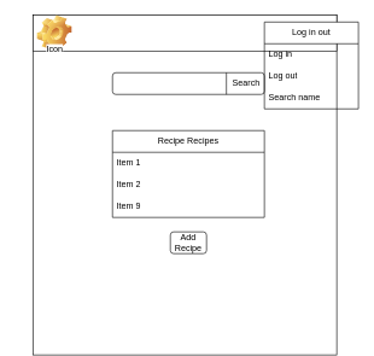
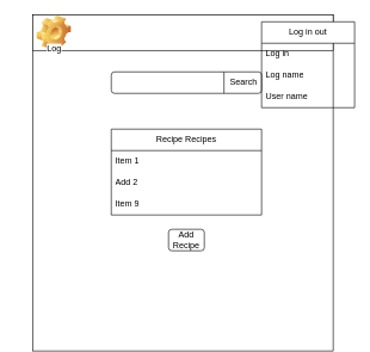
  <mxCell id="0" />
  <mxCell id="1" parent="0" />
  <mxCell id="2" value="" style="rounded=0;whiteSpace=wrap;html=1;rotation=-90;" parent="1" vertex="1"><mxGeometry x="20" y="45" width="470" height="420" as="geometry" /></mxCell>
  <mxCell id="3" value="" style="rounded=0;whiteSpace=wrap;html=1;" parent="1" vertex="1"><mxGeometry x="45" y="20" width="420" height="50" as="geometry" /></mxCell>
  <mxCell id="4" value="" style="rounded=1;whiteSpace=wrap;html=1;" parent="1" vertex="1"><mxGeometry x="155" y="100" width="210" height="30" as="geometry" /></mxCell>
  <mxCell id="5" value="" style="endArrow=none;html=1;entryX=0.75;entryY=0;entryDx=0;entryDy=0;exitX=0.75;exitY=1;exitDx=0;exitDy=0;" parent="1" source="4" target="4" edge="1"><mxGeometry width="50" height="50" relative="1" as="geometry"><mxPoint x="205" y="230" as="sourcePoint" /><mxPoint x="255" y="180" as="targetPoint" /></mxGeometry></mxCell>
  <mxCell id="6" value="Search" style="text;html=1;align=center;verticalAlign=middle;whiteSpace=wrap;rounded=0;" parent="1" vertex="1"><mxGeometry x="305" y="100" width="70" height="30" as="geometry" /></mxCell>
  <mxCell id="7" value="Recipe Recipes" style="swimlane;fontStyle=0;childLayout=stackLayout;horizontal=1;startSize=30;horizontalStack=0;resizeParent=1;resizeParentMax=0;resizeLast=0;collapsible=1;marginBottom=0;whiteSpace=wrap;html=1;" parent="1" vertex="1"><mxGeometry x="155" y="180" width="210" height="120" as="geometry" /></mxCell>
  <mxCell id="8" value="Item 1" style="text;strokeColor=none;fillColor=none;align=left;verticalAlign=middle;spacingLeft=4;spacingRight=4;overflow=hidden;points=[[0,0.5],[1,0.5]];portConstraint=eastwest;rotatable=0;whiteSpace=wrap;html=1;" parent="7" vertex="1"><mxGeometry y="30" width="210" height="30" as="geometry" /></mxCell>
- <mxCell id="9" value="Item 2" style="text;strokeColor=none;fillColor=none;align=left;verticalAlign=middle;spacingLeft=4;spacingRight=4;overflow=hidden;points=[[0,0.5],[1,0.5]];portConstraint=eastwest;rotatable=0;whiteSpace=wrap;html=1;" parent="7" vertex="1"><mxGeometry y="60" width="210" height="30" as="geometry" /></mxCell>
+ <mxCell id="9" value="Add 2" style="text;strokeColor=none;fillColor=none;align=left;verticalAlign=middle;spacingLeft=4;spacingRight=4;overflow=hidden;points=[[0,0.5],[1,0.5]];portConstraint=eastwest;rotatable=0;whiteSpace=wrap;html=1;" parent="7" vertex="1"><mxGeometry y="60" width="210" height="30" as="geometry" /></mxCell>
  <mxCell id="10" value="Item 9" style="text;strokeColor=none;fillColor=none;align=left;verticalAlign=middle;spacingLeft=4;spacingRight=4;overflow=hidden;points=[[0,0.5],[1,0.5]];portConstraint=eastwest;rotatable=0;whiteSpace=wrap;html=1;" parent="7" vertex="1"><mxGeometry y="90" width="210" height="30" as="geometry" /></mxCell>
  <mxCell id="11" value="" style="rounded=1;whiteSpace=wrap;html=1;" parent="1" vertex="1"><mxGeometry x="235" y="320" width="50" height="30" as="geometry" /></mxCell>
  <mxCell id="12" value="Add Recipe" style="text;html=1;align=center;verticalAlign=middle;whiteSpace=wrap;rounded=0;" parent="1" vertex="1"><mxGeometry x="230" y="320" width="60" height="30" as="geometry" /></mxCell>
  <mxCell id="13" value="Log in out" style="swimlane;fontStyle=0;childLayout=stackLayout;horizontal=1;startSize=30;horizontalStack=0;resizeParent=1;resizeParentMax=0;resizeLast=0;collapsible=1;marginBottom=0;whiteSpace=wrap;html=1;" parent="1" vertex="1"><mxGeometry x="365" y="30" width="130" height="120" as="geometry"><mxRectangle x="490" y="140" width="100" height="30" as="alternateBounds" /></mxGeometry></mxCell>
  <mxCell id="14" value="Log in" style="text;strokeColor=none;fillColor=none;align=left;verticalAlign=middle;spacingLeft=4;spacingRight=4;overflow=hidden;points=[[0,0.5],[1,0.5]];portConstraint=eastwest;rotatable=0;whiteSpace=wrap;html=1;" parent="13" vertex="1"><mxGeometry y="30" width="130" height="30" as="geometry" /></mxCell>
- <mxCell id="15" value="Log out" style="text;strokeColor=none;fillColor=none;align=left;verticalAlign=middle;spacingLeft=4;spacingRight=4;overflow=hidden;points=[[0,0.5],[1,0.5]];portConstraint=eastwest;rotatable=0;whiteSpace=wrap;html=1;" parent="13" vertex="1"><mxGeometry y="60" width="130" height="30" as="geometry" /></mxCell>
- <mxCell id="16" value="Search name" style="text;strokeColor=none;fillColor=none;align=left;verticalAlign=middle;spacingLeft=4;spacingRight=4;overflow=hidden;points=[[0,0.5],[1,0.5]];portConstraint=eastwest;rotatable=0;whiteSpace=wrap;html=1;" parent="13" vertex="1"><mxGeometry y="90" width="130" height="30" as="geometry" /></mxCell>
- <mxCell id="17" value="Icon" style="icon;html=1;image=img/clipart/Gear_128x128.png;arcSize=0;" parent="1" vertex="1"><mxGeometry x="65" y="40" width="20" height="10" as="geometry" /></mxCell>
+ <mxCell id="15" value="Log name" style="text;strokeColor=none;fillColor=none;align=left;verticalAlign=middle;spacingLeft=4;spacingRight=4;overflow=hidden;points=[[0,0.5],[1,0.5]];portConstraint=eastwest;rotatable=0;whiteSpace=wrap;html=1;" parent="13" vertex="1"><mxGeometry y="60" width="130" height="30" as="geometry" /></mxCell>
+ <mxCell id="16" value="User name" style="text;strokeColor=none;fillColor=none;align=left;verticalAlign=middle;spacingLeft=4;spacingRight=4;overflow=hidden;points=[[0,0.5],[1,0.5]];portConstraint=eastwest;rotatable=0;whiteSpace=wrap;html=1;" parent="13" vertex="1"><mxGeometry y="90" width="130" height="30" as="geometry" /></mxCell>
+ <mxCell id="17" value="Log" style="icon;html=1;image=img/clipart/Gear_128x128.png;arcSize=0;" parent="1" vertex="1"><mxGeometry x="65" y="40" width="20" height="10" as="geometry" /></mxCell>
